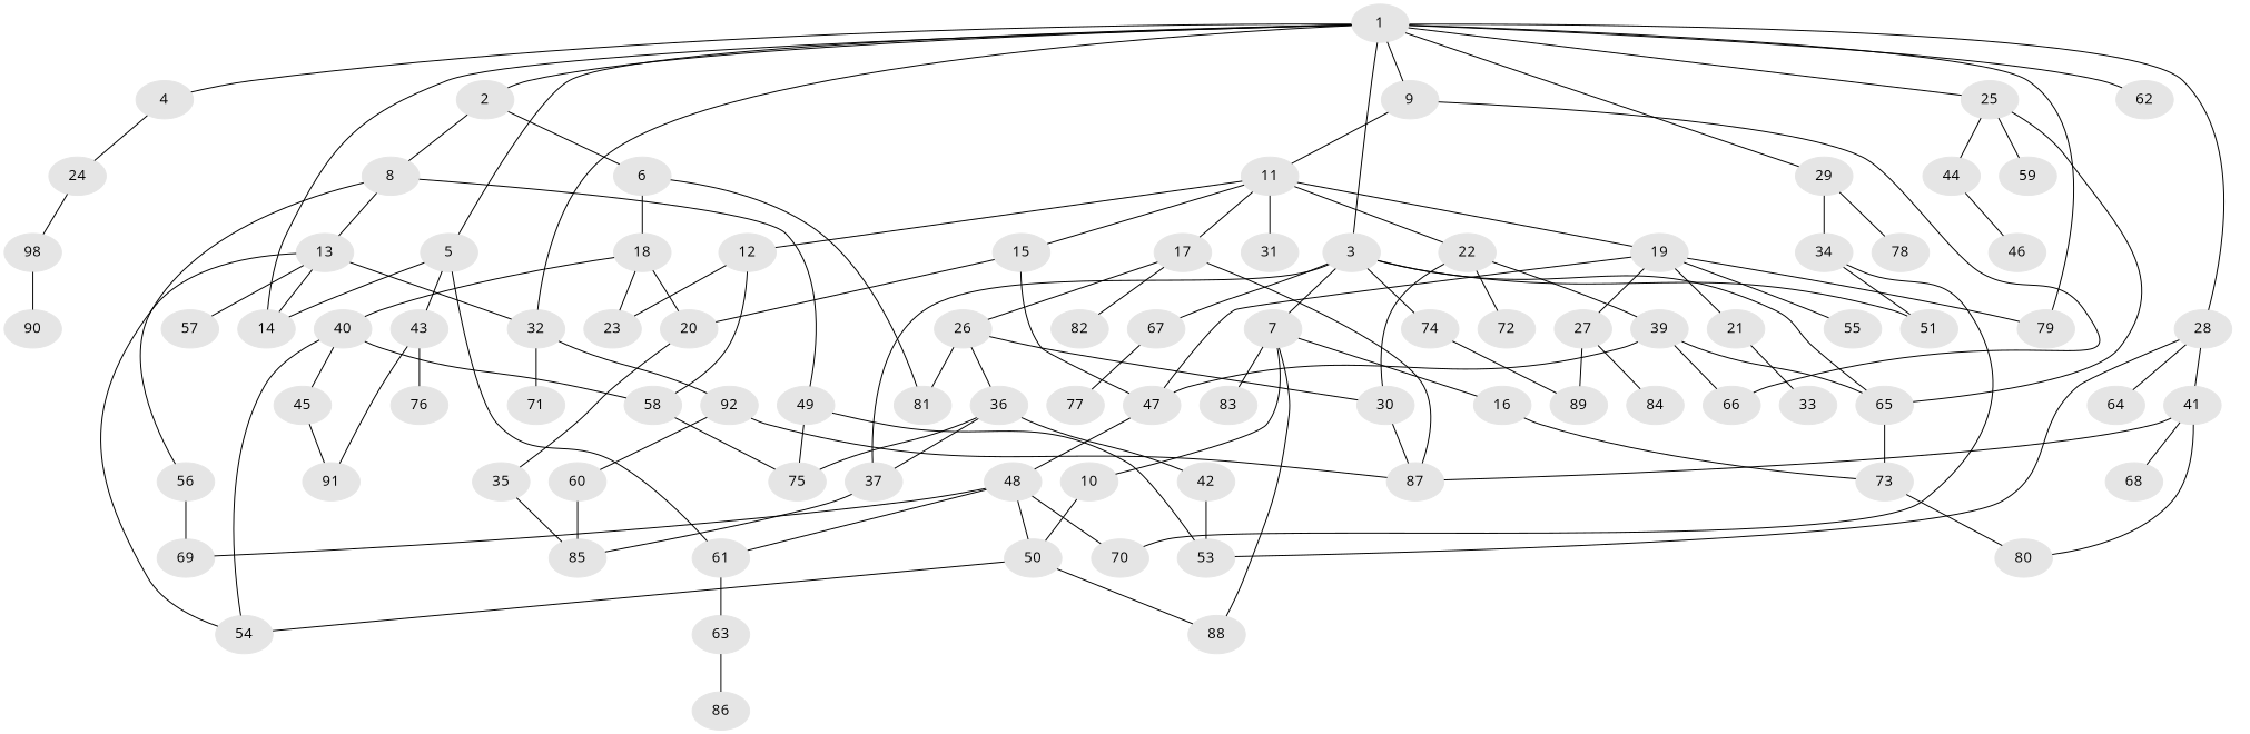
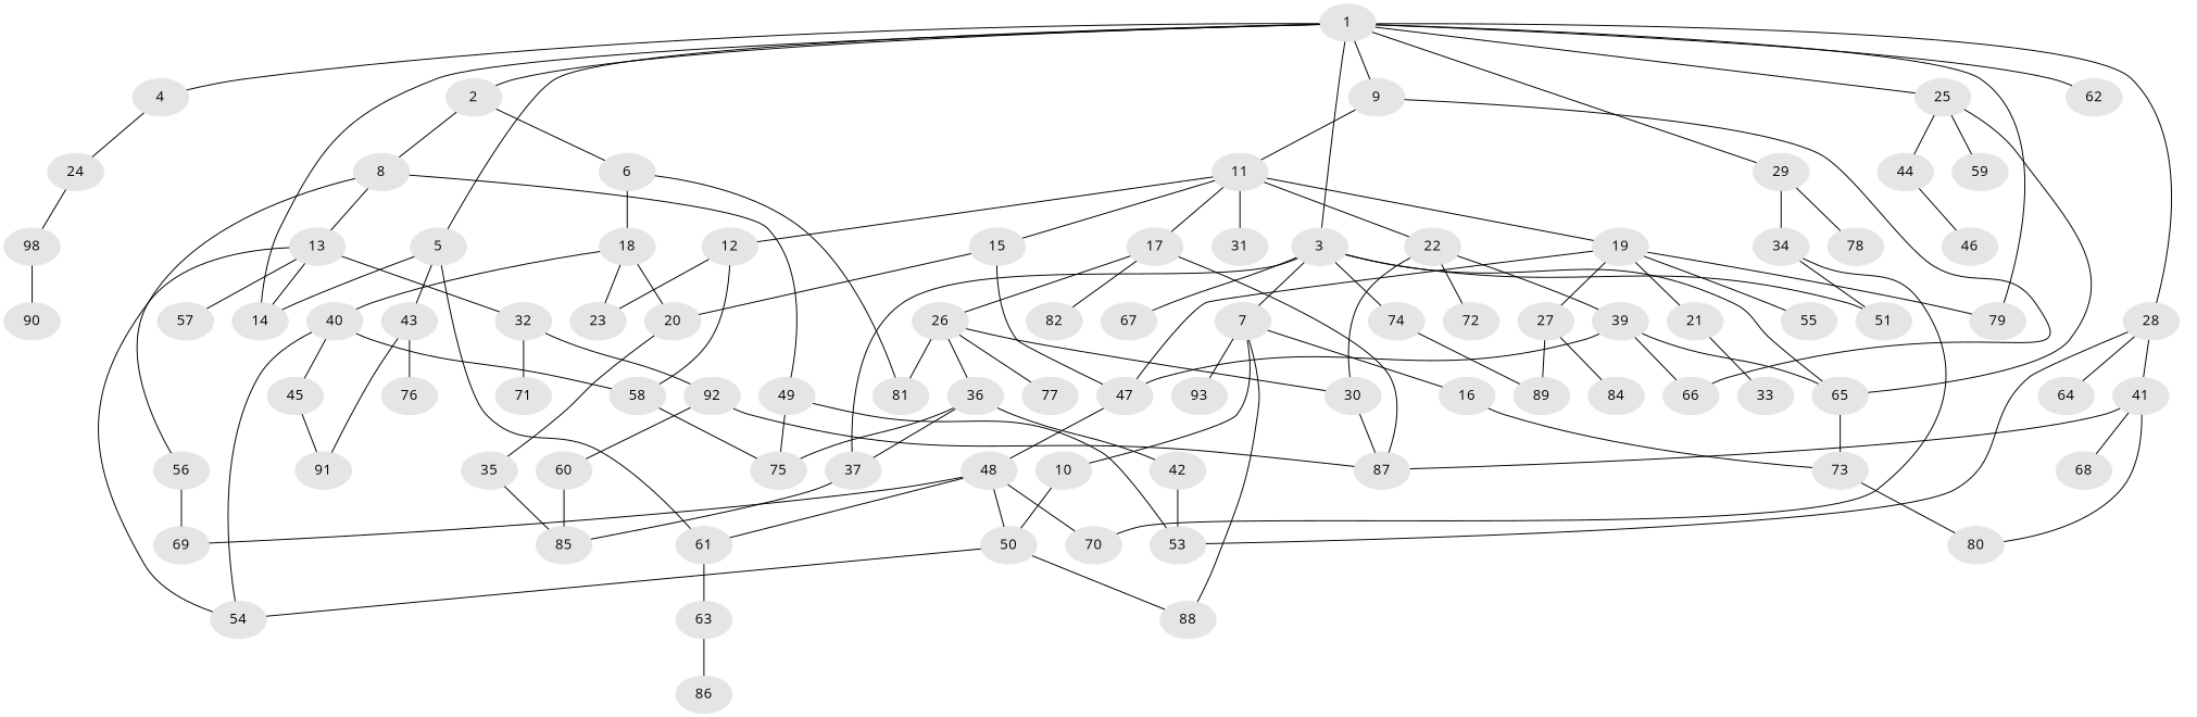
  graph {
    fontname="Open Sans"
    node [color=gray90 fontname="Open Sans" style=filled]
    edge [fontname="Open Sans"]
    1
    2
    3
    4
    5
    9
    14
    25
    28
    29
    32
    62
    79
    6
    8
    7
    37
    51
    65
    67
    74
    24
    43
    61
    11
    66
    44
    59
    41
    53
    64
    34
    78
    n34 [label=92]
    71
    18
    81
    13
    49
    56
    10
    16
-   83
+   83 [label=93]
    88
    85
    73
    89
    n48 [label=98]
    76
    91
    63
    20
    23
    40
    50
    54
    57
    75
    69
    12
    15
    17
    19
    22
    31
    35
    58
    47
    26
    82
    87
    21
    27
    55
    30
    39
    72
    48
    80
    36
    77
    45
    33
    84
    90
    46
    42
    68
    70
    60
    86
    1 -- 2
    1 -- 3
    1 -- 4
    1 -- 5
    1 -- 9
    1 -- 14
    1 -- 25
    1 -- 28
    1 -- 29
-   1 -- 32
    1 -- 62
    1 -- 79
    2 -- 6
    2 -- 8
    3 -- 7
    3 -- 37
    3 -- 51
    3 -- 65
    3 -- 67
    3 -- 74
    4 -- 24
    5 -- 14
    5 -- 43
    5 -- 61
    9 -- 11
    9 -- 66
    25 -- 65
    25 -- 44
    25 -- 59
    28 -- 41
    28 -- 53
    28 -- 64
    29 -- 34
    29 -- 78
    32 -- n34
    32 -- 71
    6 -- 18
    6 -- 81
    8 -- 13
    8 -- 49
    8 -- 56
    7 -- 10
    7 -- 16
    7 -- 83
    7 -- 88
    37 -- 85
    65 -- 73
    74 -- 89
    24 -- n48
    43 -- 76
    43 -- 91
    61 -- 63
    11 -- 12
    11 -- 15
    11 -- 17
    11 -- 19
    11 -- 22
    11 -- 31
    44 -- 46
    41 -- 87
    41 -- 80
    41 -- 68
    34 -- 51
    34 -- 70
    n34 -- 87
    n34 -- 60
    18 -- 20
    18 -- 23
    18 -- 40
    13 -- 14
    13 -- 32
    13 -- 54
    13 -- 57
    49 -- 53
    49 -- 75
    56 -- 69
    10 -- 50
    16 -- 73
    73 -- 80
    n48 -- 90
    63 -- 86
    20 -- 35
    40 -- 54
    40 -- 58
    40 -- 45
    50 -- 88
    50 -- 54
    12 -- 23
    12 -- 58
    15 -- 20
    15 -- 47
    17 -- 26
    17 -- 82
    17 -- 87
    19 -- 79
    19 -- 47
    19 -- 21
    19 -- 27
    19 -- 55
    22 -- 30
    22 -- 39
    22 -- 72
    35 -- 85
    58 -- 75
    47 -- 48
    26 -- 81
    26 -- 30
    26 -- 36
-   67 -- 77
+   26 -- 77
    21 -- 33
    27 -- 89
    27 -- 84
    30 -- 87
    39 -- 65
    39 -- 66
    39 -- 47
    48 -- 61
    48 -- 50
    48 -- 69
    48 -- 70
    36 -- 37
    36 -- 75
    36 -- 42
    45 -- 91
    42 -- 53
    60 -- 85
  }
